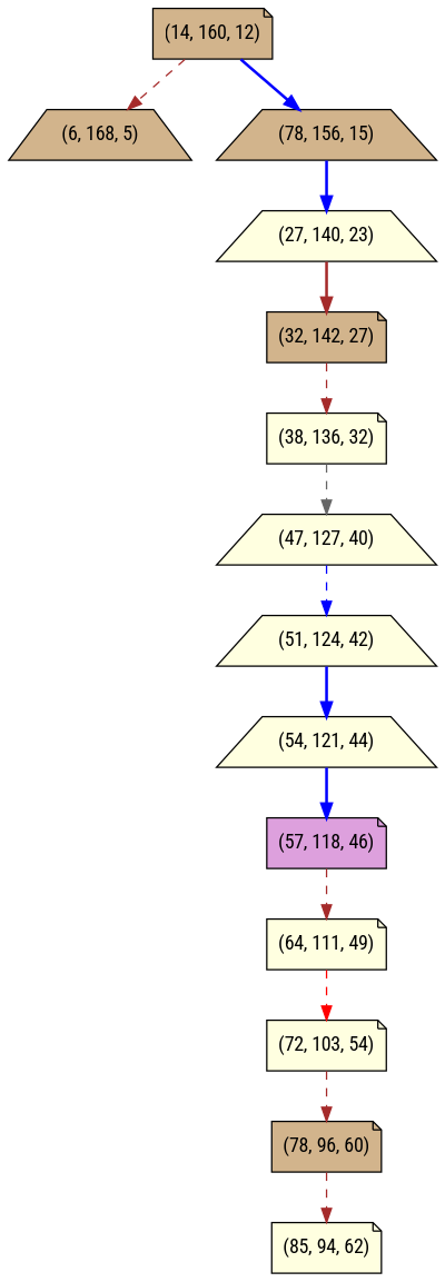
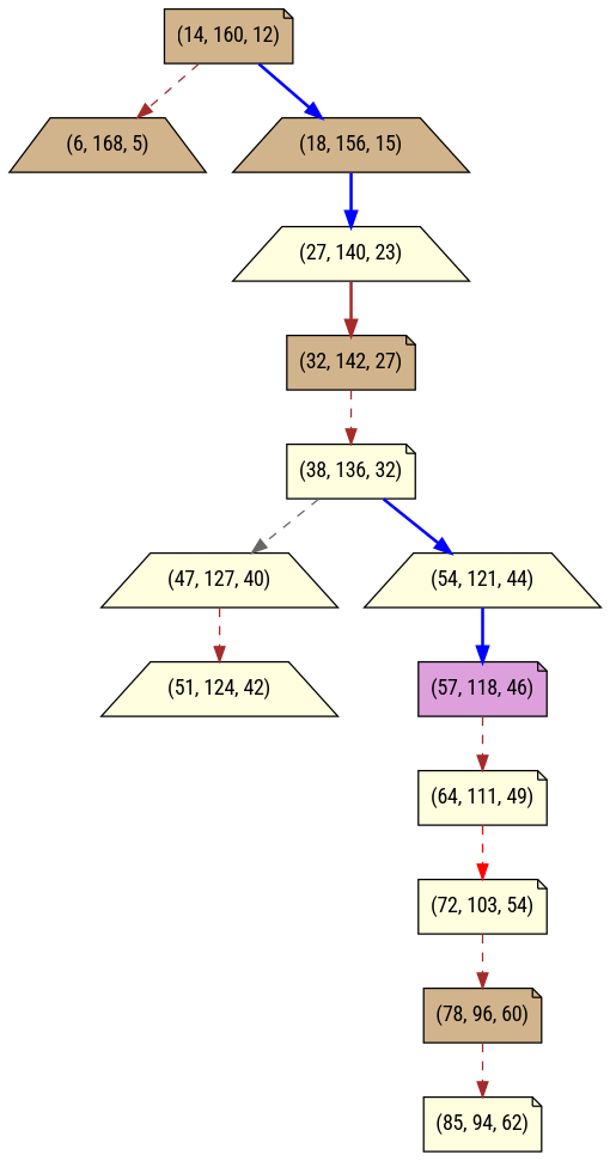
  digraph {
    fontname="Roboto Condensed"
    node [fillcolor=lightyellow fontname="Roboto Condensed" shape=note style=filled]
    edge [color=brown fontname="Roboto Condensed" style=dashed]
    "(6, 168, 5)" [fillcolor=tan shape=trapezium]
    "(14, 160, 12)" [fillcolor=tan]
-   "(18, 156, 15)" [fillcolor=tan shape=trapezium label="(78, 156, 15)"]
+   "(18, 156, 15)" [fillcolor=tan shape=trapezium]
    n4 [label="(27, 140, 23)" shape=trapezium]
    "(32, 142, 27)" [fillcolor=tan]
    "(38, 136, 32)"
    "(47, 127, 40)" [shape=trapezium]
    "(51, 124, 42)" [shape=trapezium]
    "(54, 121, 44)" [shape=trapezium]
    "(57, 118, 46)" [fillcolor=plum]
    "(64, 111, 49)"
    "(72, 103, 54)"
    "(78, 96, 60)" [fillcolor=tan]
    "(85, 94, 62)"
    "(14, 160, 12)" -> "(6, 168, 5)"
    "(14, 160, 12)" -> "(18, 156, 15)" [color=blue style=bold]
    "(18, 156, 15)" -> n4 [color=blue style=bold]
    n4 -> "(32, 142, 27)" [style=bold]
    "(32, 142, 27)" -> "(38, 136, 32)"
    "(38, 136, 32)" -> "(47, 127, 40)" [color=gray40]
-   "(47, 127, 40)" -> "(51, 124, 42)" [color=blue]
-   "(51, 124, 42)" -> "(54, 121, 44)" [color=blue style=bold]
+   "(47, 127, 40)" -> "(51, 124, 42)"
+   "(38, 136, 32)" -> "(54, 121, 44)" [color=blue style=bold]
    "(54, 121, 44)" -> "(57, 118, 46)" [color=blue style=bold]
    "(57, 118, 46)" -> "(64, 111, 49)"
    "(64, 111, 49)" -> "(72, 103, 54)" [color=red]
    "(72, 103, 54)" -> "(78, 96, 60)"
    "(78, 96, 60)" -> "(85, 94, 62)"
  }
